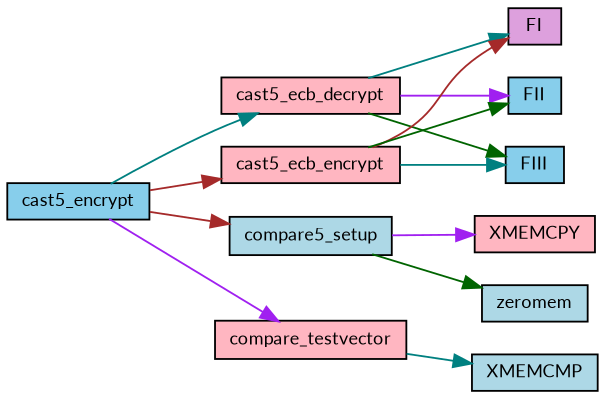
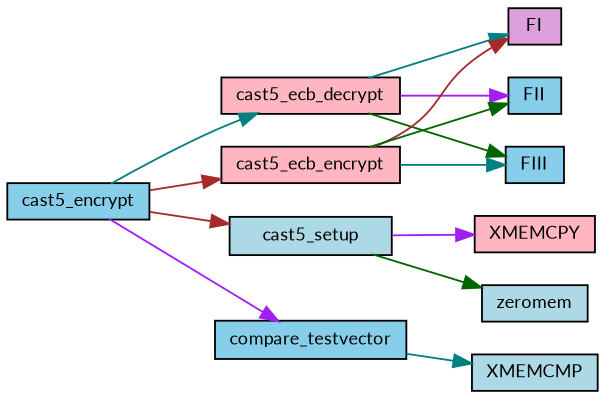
  digraph {
    fontname=Lato
    rankdir=LR
    node [color=black fillcolor=lightpink fontname=Lato fontsize=10 shape=record style=filled]
    edge [color=teal fontname=Lato fontsize=10 labelfontname=Helvetica labelfontsize=10 style=solid]
    n1 [fillcolor=skyblue fontcolor=black height=0.2 label=cast5_encrypt width=0.4]
    n2 [height=0.2 label=cast5_ecb_decrypt width=0.4]
    n3 [height=0.2 label=cast5_ecb_encrypt width=0.4]
-   n4 [fillcolor=lightblue height=0.2 label=compare5_setup width=0.4]
-   n5 [height=0.2 label=compare_testvector width=0.4]
+   n4 [fillcolor=lightblue height=0.2 label=cast5_setup width=0.4]
+   n5 [fillcolor=skyblue height=0.2 label=compare_testvector width=0.4]
    n6 [fillcolor=plum height=0.2 label=FI width=0.4]
    n7 [fillcolor=skyblue height=0.2 label=FII width=0.4]
    n8 [fillcolor=skyblue height=0.2 label=FIII width=0.4]
    n9 [height=0.2 label=XMEMCPY width=0.4]
    n10 [fillcolor=lightblue height=0.2 label=zeromem width=0.4]
    n11 [fillcolor=lightblue height=0.2 label=XMEMCMP width=0.4]
    n1 -> n2
    n1 -> n3 [color=brown]
    n1 -> n4 [color=brown]
    n1 -> n5 [color=purple]
    n2 -> n6
    n2 -> n7 [color=purple]
    n2 -> n8 [color=darkgreen]
    n3 -> n6 [color=brown]
    n3 -> n7 [color=darkgreen]
    n3 -> n8
    n4 -> n9 [color=purple]
    n4 -> n10 [color=darkgreen]
    n5 -> n11
  }
